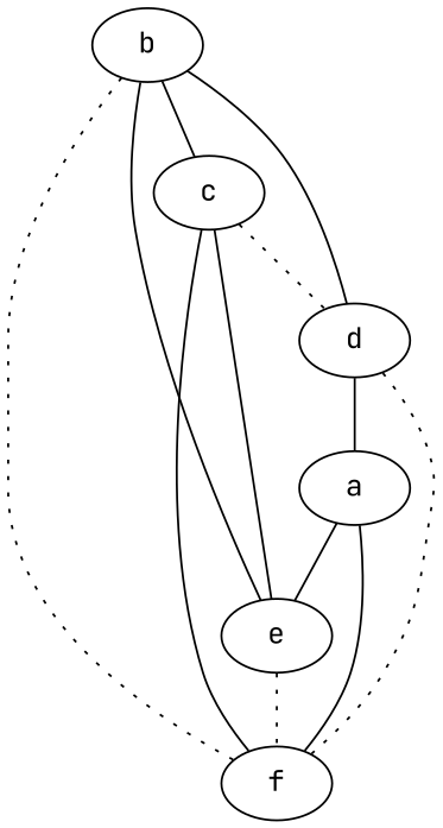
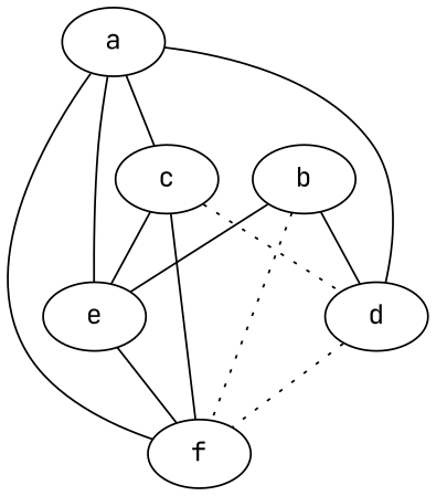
  graph {
    fontname="JetBrains Mono"
    node [fontname="JetBrains Mono"]
    edge [fontname="JetBrains Mono"]
    a
    e
    f
    b
    c
    d
    a -- e
    a -- f
-   e -- f [style=dotted]
+   e -- f [style=solid]
    b -- e
    b -- f [style=dotted]
-   b -- c
+   a -- c
    b -- d
    c -- e
    c -- f [style=solid]
    c -- d [style=dotted]
    d -- a
    d -- f [style=dotted]
  }
